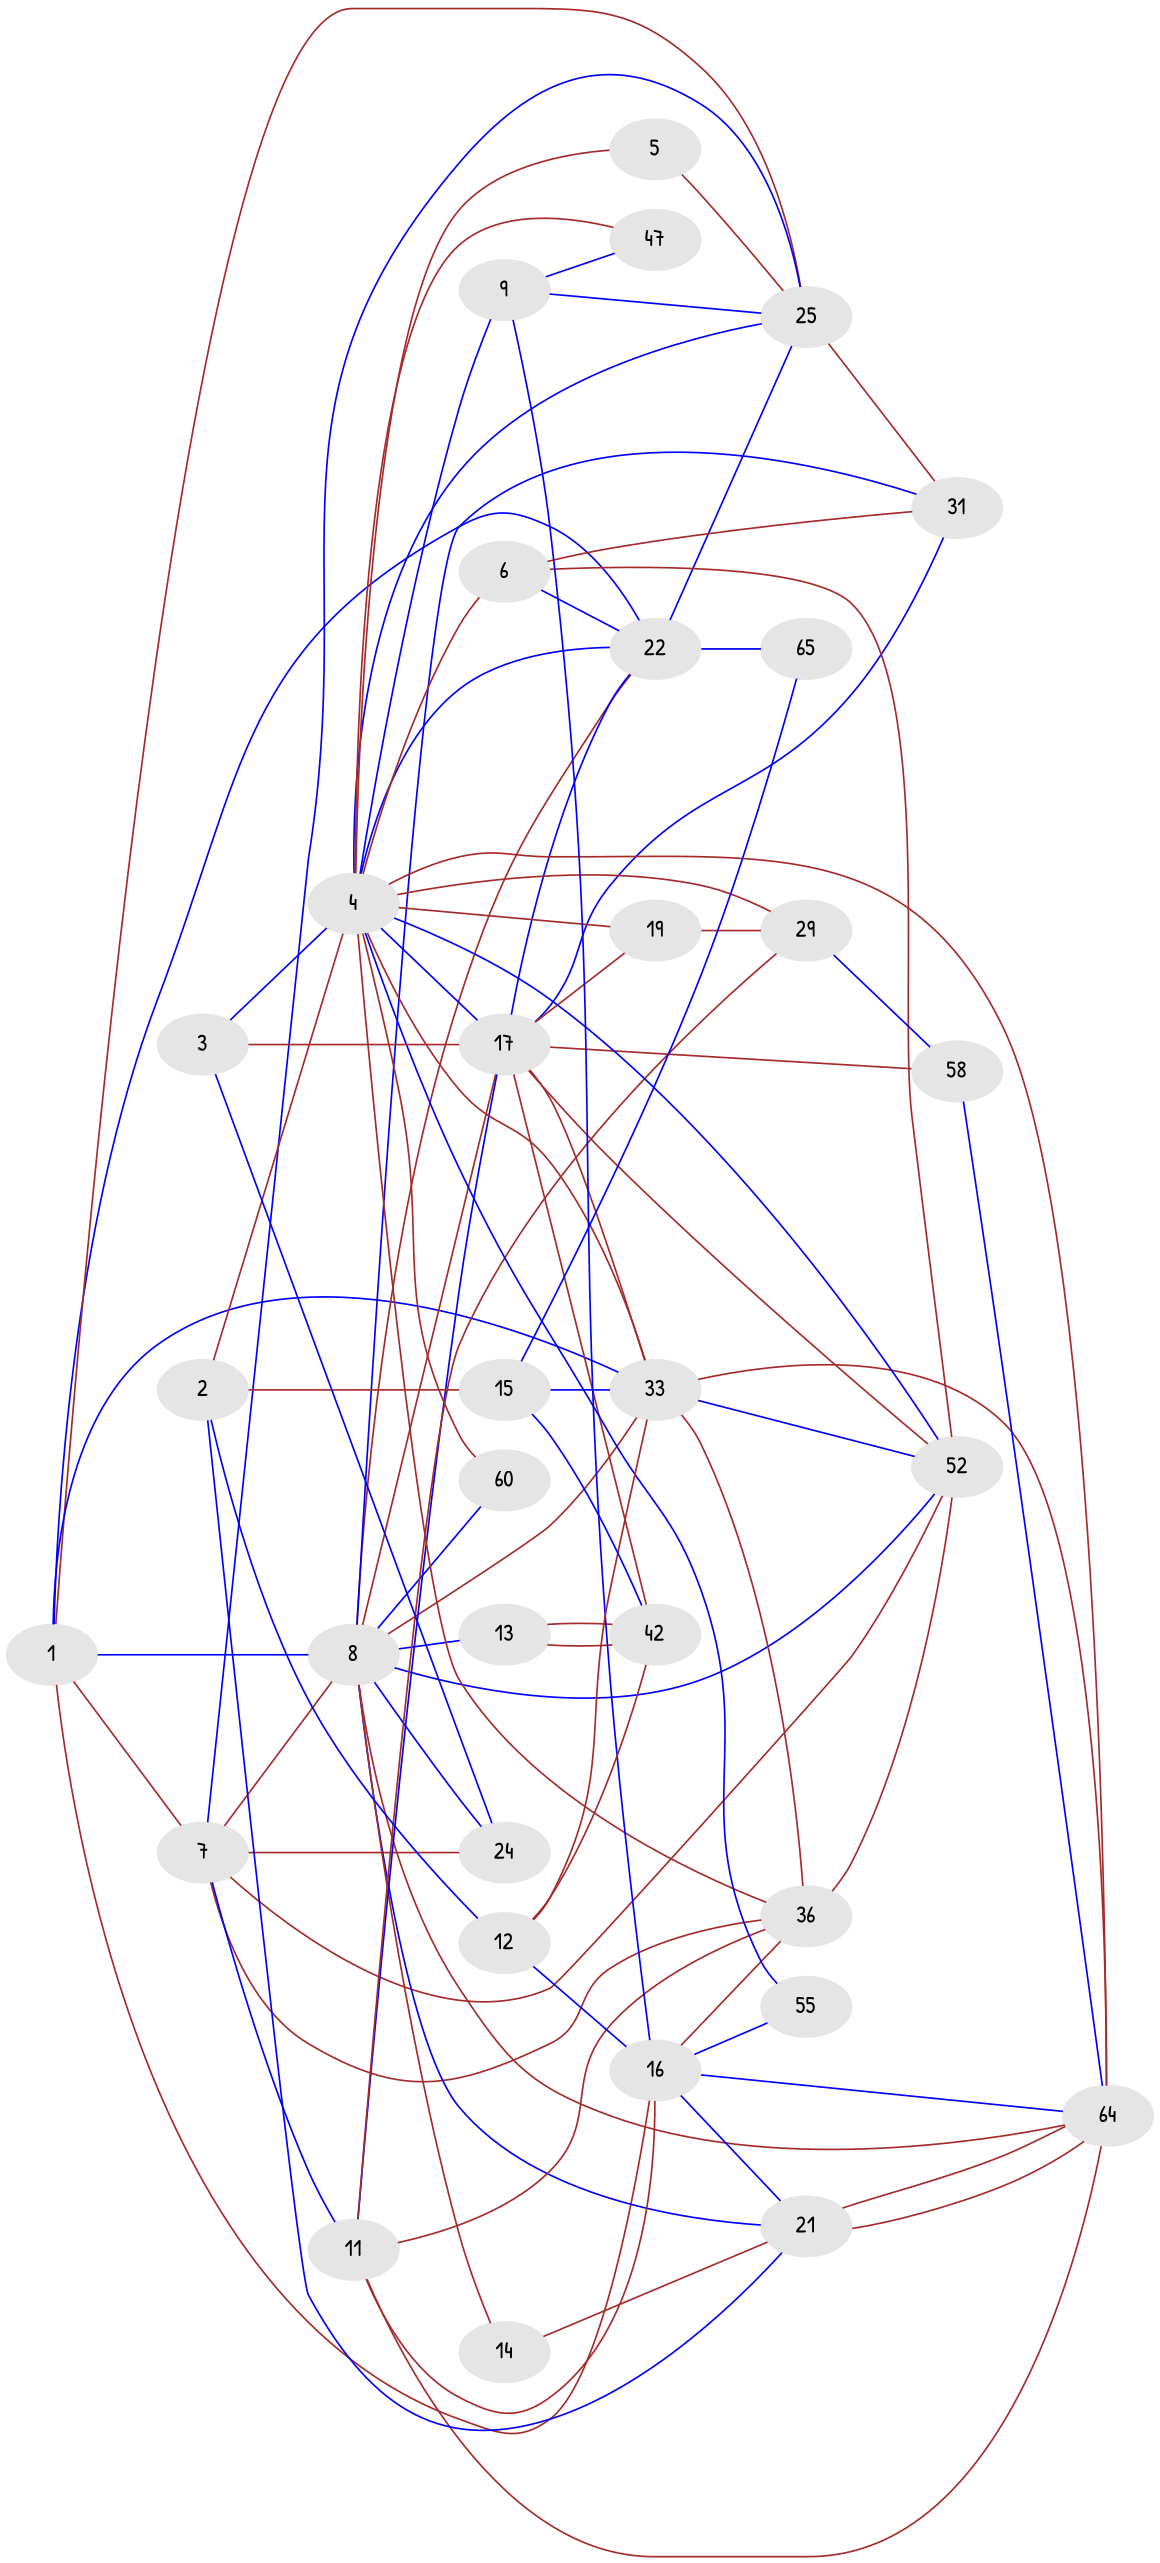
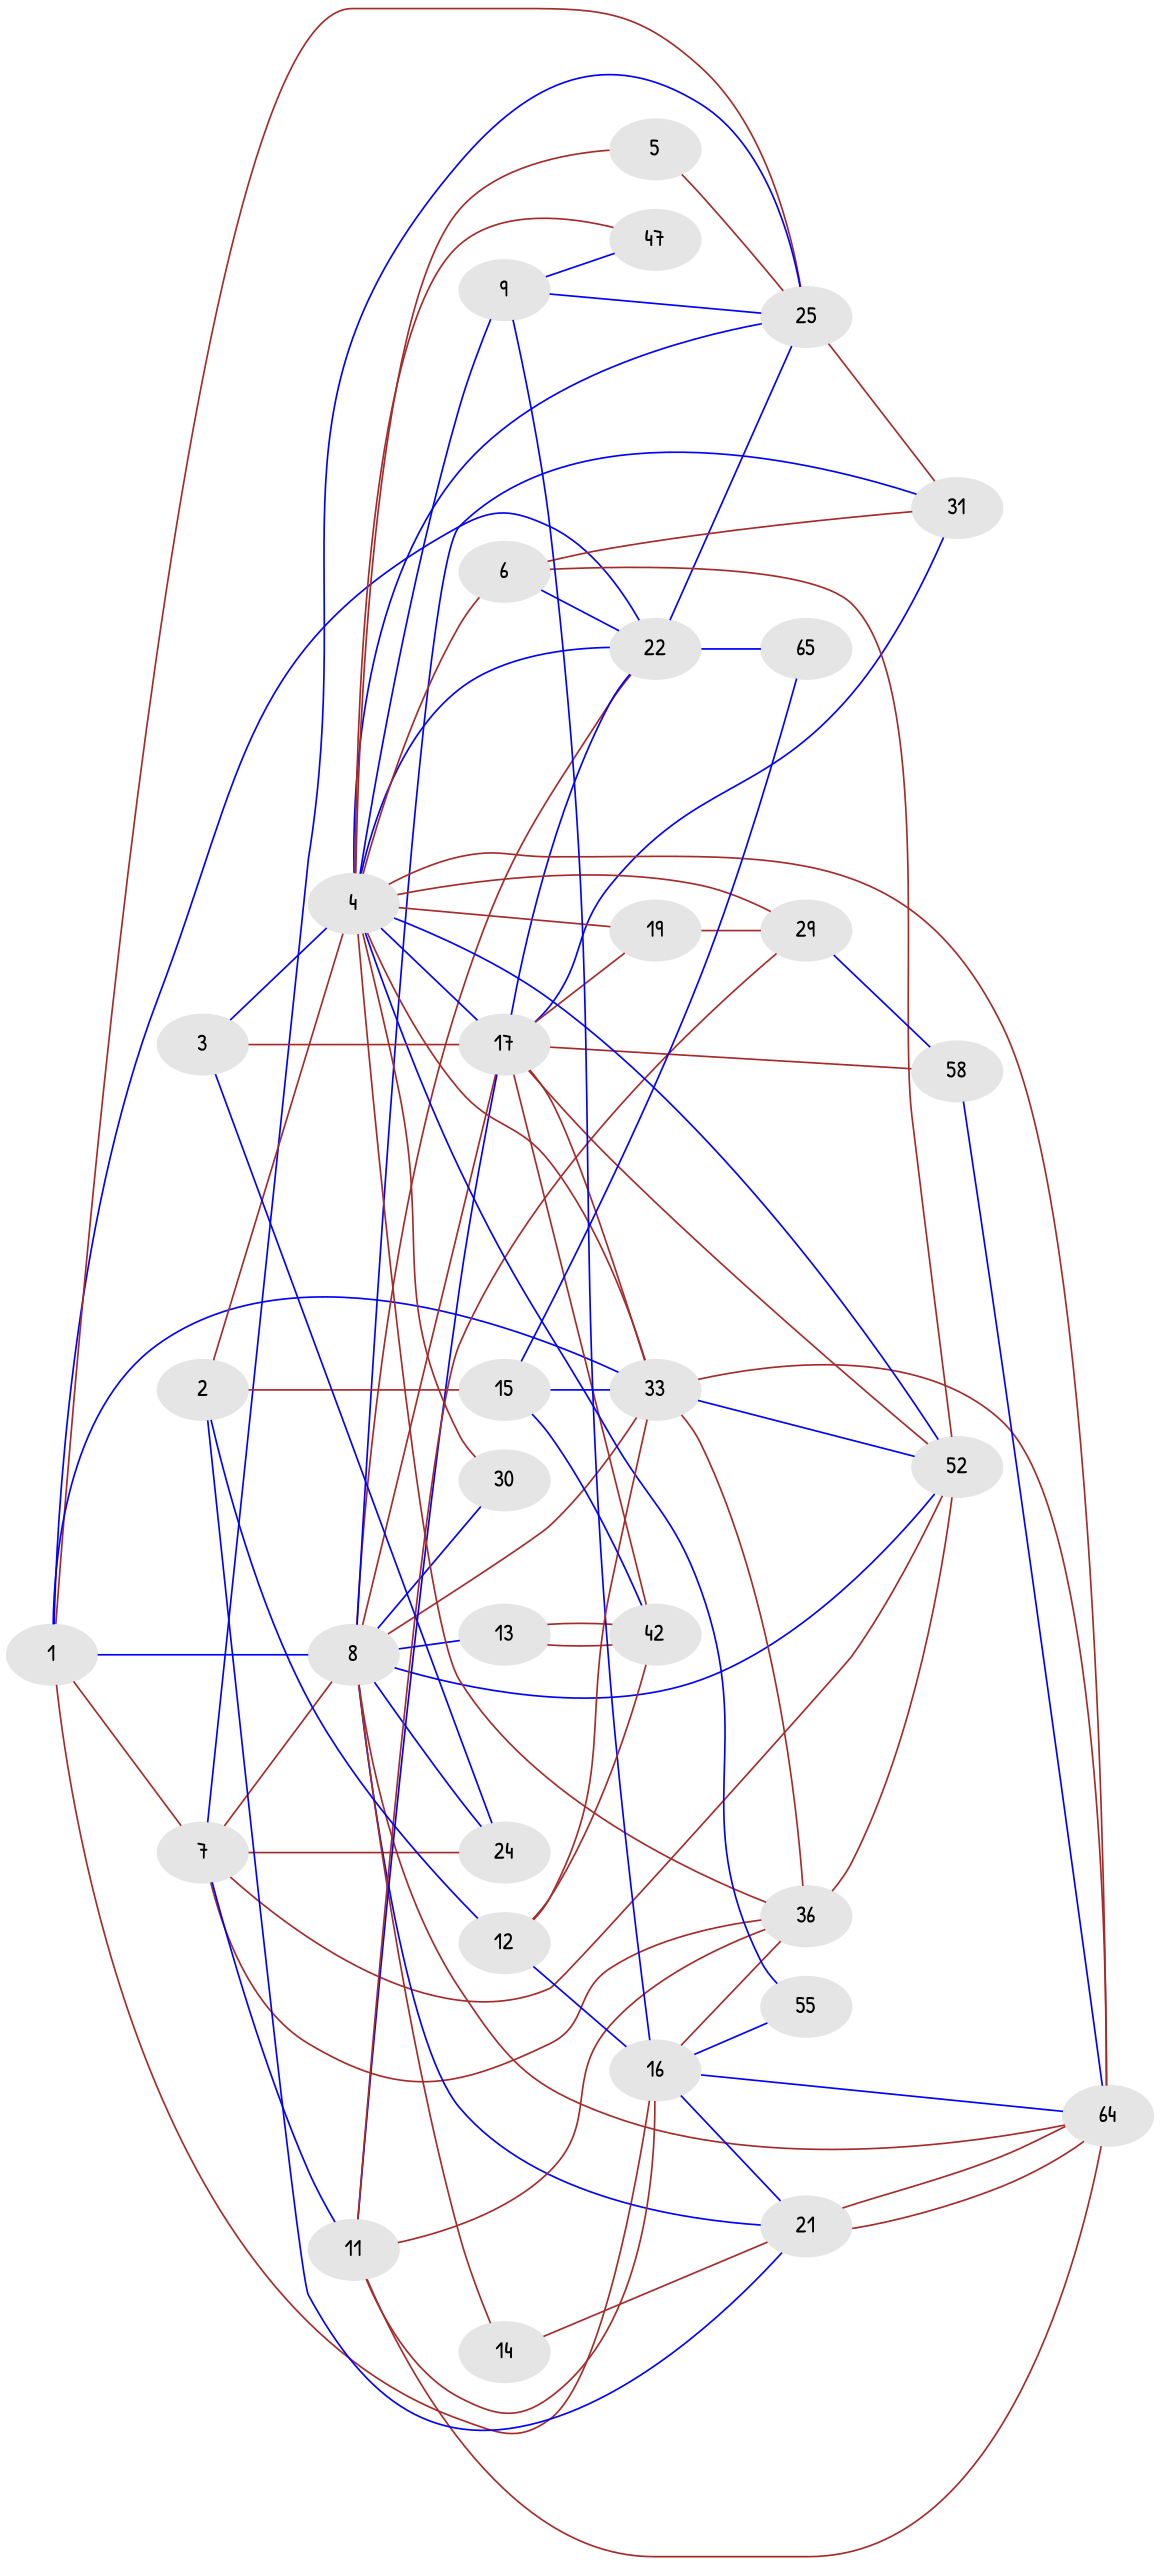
  graph {
    fontname="Patrick Hand"
    rankdir=LR
    node [color=gray90 fontname="Patrick Hand" style=filled]
    edge [color=brown fontname="Patrick Hand"]
    1 [super="+44"]
    7 [super="+10"]
    8 [super="+26"]
    16 [super="+40"]
    22 [super="+35"]
    25
    33 [super="+34"]
    24 [super="+63"]
    36 [super="+38"]
    52 [super="+56"]
    11 [super="+43"]
    21 [super="+28"]
    17 [super="+37"]
-   30 [label=60]
+   30
    64
    31
    13
    14 [super="+46"]
    55
    65
    4 [super="+53+23+41"]
    5
    6 [super="+27"]
    9
    19
    29 [super="+62"]
    47
    2
    12 [super="+18"]
    15
    42
    3
    58
    1 -- 7
    1 -- 8 [color=blue weight=2]
    1 -- 16
    1 -- 22 [color=blue]
    1 -- 25
    1 -- 33 [color=blue]
    7 -- 8
    7 -- 25 [color=blue]
    7 -- 24
    7 -- 36
    7 -- 52
    7 -- 11 [color=blue]
    8 -- 22
    8 -- 33
    8 -- 24 [color=blue]
    8 -- 52 [color=blue]
    8 -- 21 [color=blue]
    8 -- 17
    8 -- 30 [color=blue]
    8 -- 64
    8 -- 31 [color=blue]
    8 -- 13 [color=blue]
    8 -- 14 [weight=2]
    16 -- 36
    16 -- 21 [color=blue]
    16 -- 64 [color=blue]
    16 -- 55 [color=blue]
    22 -- 25 [color=blue]
    22 -- 65 [color=blue]
    25 -- 31
    33 -- 36
    33 -- 52 [color=blue]
    33 -- 64
    36 -- 52
    11 -- 16
    11 -- 36
    11 -- 17 [color=blue]
    11 -- 64
    11 -- 29
    21 -- 64
    21 -- 64
    17 -- 22 [color=blue]
    17 -- 33
    17 -- 52
    17 -- 31 [color=blue]
    17 -- 19
    17 -- 42
    17 -- 58
    13 -- 42
    13 -- 42
    14 -- 21
    4 -- 22 [color=blue weight=2]
    4 -- 25 [color=blue]
    4 -- 33
    4 -- 36
    4 -- 52 [color=blue]
    4 -- 17 [color=blue weight=2]
    4 -- 30
    4 -- 64
    4 -- 55 [color=blue]
    4 -- 5
    4 -- 6
    4 -- 9 [color=blue]
    4 -- 19
    4 -- 29 [weight=2]
    4 -- 47
    5 -- 25
    6 -- 22 [color=blue]
    6 -- 52
    6 -- 31 [weight=2]
    9 -- 16 [color=blue]
    9 -- 25 [color=blue]
    9 -- 47 [color=blue]
    19 -- 29
    29 -- 58 [color=blue]
    2 -- 21 [color=blue]
    2 -- 4 [weight=2]
    2 -- 12 [color=blue]
    2 -- 15
    12 -- 16 [color=blue]
    12 -- 33
    12 -- 42
    15 -- 33 [color=blue]
    15 -- 65 [color=blue]
    15 -- 42 [color=blue]
    3 -- 24 [color=blue]
    3 -- 17
    3 -- 4 [color=blue]
    58 -- 64 [color=blue]
  }
